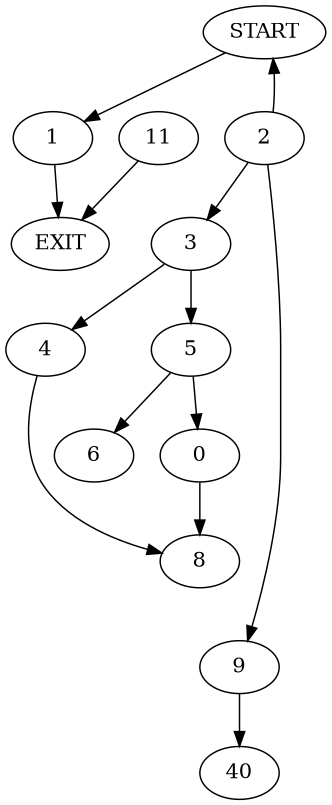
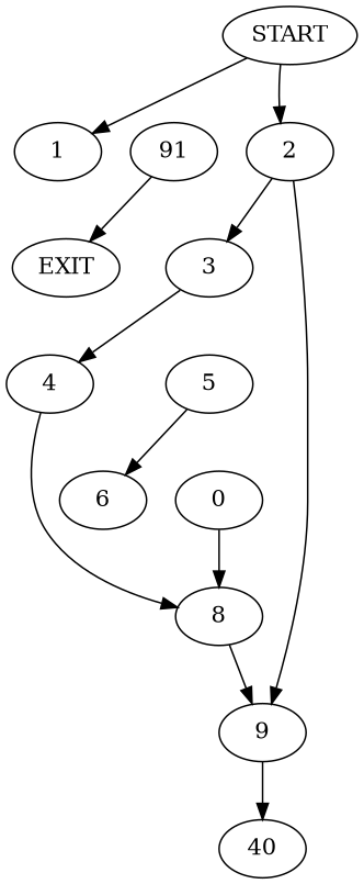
  digraph {
    n1 [label=START]
    1
    2
    n4 [label=EXIT]
    3
    9
    4
    5
    n9 [label=40]
    8
    6
    n12 [label=0]
-   11
+   11 [label=91]
    n1 -> 1
-   2 -> n1
-   1 -> n4
+   n1 -> 2
    2 -> 3
    2 -> 9
    3 -> 4
-   3 -> 5
    9 -> n9
    4 -> 8
    5 -> 6
-   5 -> n12
+   8 -> 9
    n12 -> 8
    11 -> n4
  }
